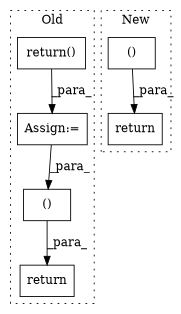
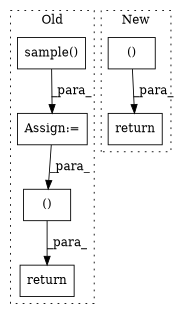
  digraph {
    node [a=54 l=7 shape=box]
-   n1 [a=75 l=17 label="return()" s=2698]
+   n1 [a=75 l=17 label="sample()" s=2698]
    n2 [a=68 l=3 label="Assign:=" s=2695]
    n3 [l=19 label="()" s=2884]
    n4 [a=93 label=return s=2862]
    n5 [a=93 label=return s=2742]
    n6 [l=9 label="()" s=2772]
    subgraph cluster_1 {
      label=Old
      style=dotted
      n1
      n2
      n3
      n4
    }
    subgraph cluster_2 {
      label=New
      style=dotted
      n5
      n6
    }
    n1 -> n2 [label=_para_]
    n2 -> n3 [label=_para_]
    n3 -> n4 [label=_para_]
    n6 -> n5 [label=_para_]
  }
